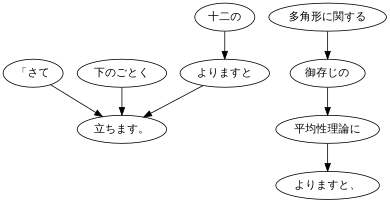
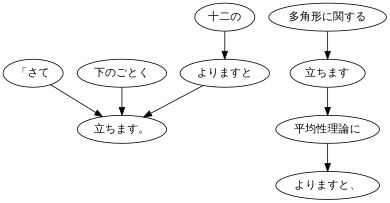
  digraph {
    fontname="Playfair Display"
    node [fontname="Playfair Display"]
    edge [fontname="Playfair Display"]
    n1 [label="「さて"]
    n2 [label="立ちます。"]
    n3 [label="多角形に関する"]
-   n4 [label="御存じの"]
+   n4 [label="立ちます"]
    n5 [label="平均性理論に"]
    n6 [label="よりますと、"]
    n7 [label="下のごとく"]
    n8 [label="十二の"]
    n9 [label="よりますと"]
    n1 -> n2
    n3 -> n4
    n4 -> n5
    n5 -> n6
    n7 -> n2
    n8 -> n9
    n9 -> n2
  }
